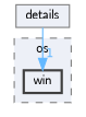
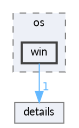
  digraph {
    compound=true
    fontname=Lato
    node [fillcolor="#edf0f7" fontname=Lato fontsize=10 shape=box]
    n1 [color=grey25 height=0.2 label=win style="filled,bold" width=0.4]
    n2 [color=grey50 height=0.2 label=details style=filled width=0.4]
    subgraph cluster_1 {
      bgcolor="#edf0f7"
      fontsize=10
      label=os
      pencolor=grey50
      style="filled,dashed"
      n1
    }
-   n2 -> n1 [color=steelblue1 fontcolor=steelblue1 fontname=Lato fontsize=10 headlabel=1 labeldistance=1.5 labelfontname=Helvetica labelfontsize=10]
+   n1 -> n2 [color=steelblue1 fontcolor=steelblue1 fontname=Lato fontsize=10 headlabel=1 labeldistance=1.5 labelfontname=Helvetica labelfontsize=10]
  }
